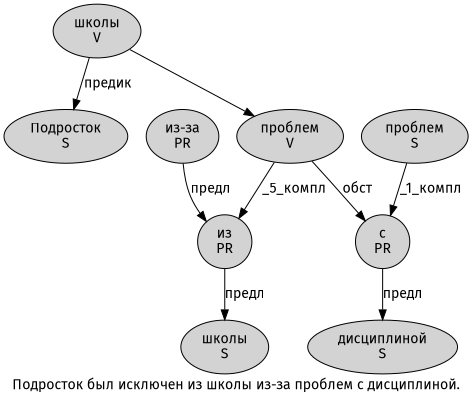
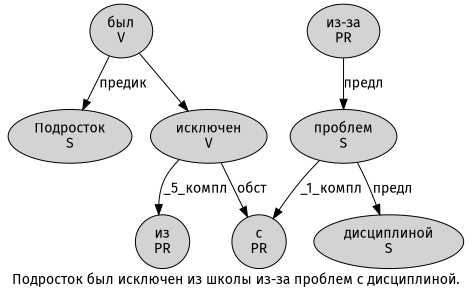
  digraph {
    fontname="Fira Sans"
    label="Подросток был исключен из школы из-за проблем с дисциплиной."
    node [fillcolor=lightgray fontname="Fira Sans" penwidth=1 shape=ellipse style=filled]
    edge [fontname="Fira Sans"]
    n1 [label="Подросток\nS"]
-   n2 [label="школы\nV"]
-   n3 [label="проблем\nV"]
+   n2 [label="был\nV"]
+   n3 [label="исключен\nV"]
    n4 [label="из\nPR"]
    n5 [label="с\nPR"]
-   n6 [label="школы\nS"]
    n7 [label="из-за\nPR"]
    n8 [label="проблем\nS"]
    n9 [label="дисциплиной\nS"]
    n2 -> n1 [label="предик"]
    n2 -> n3
    n3 -> n4 [label="_5_компл"]
    n3 -> n5 [label="обст"]
-   n4 -> n6 [label="предл"]
-   n5 -> n9 [label="предл"]
-   n7 -> n4 [label="предл"]
+   n8 -> n9 [label="предл"]
+   n7 -> n8 [label="предл"]
    n8 -> n5 [label="_1_компл"]
  }
